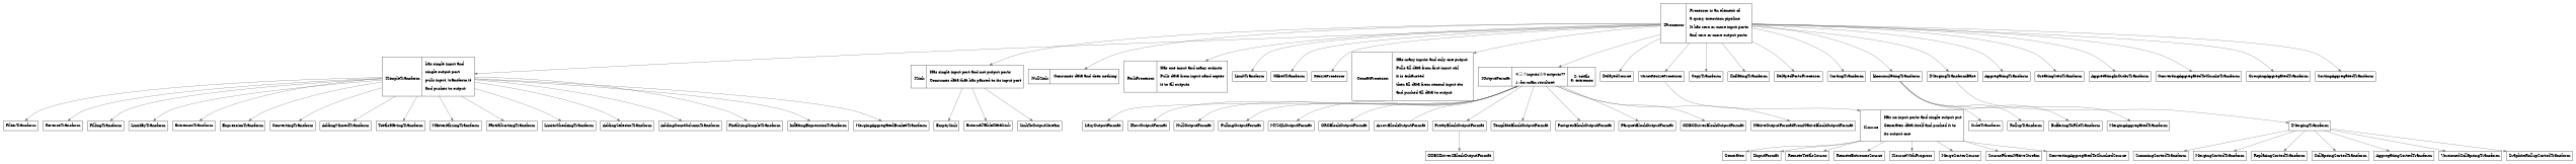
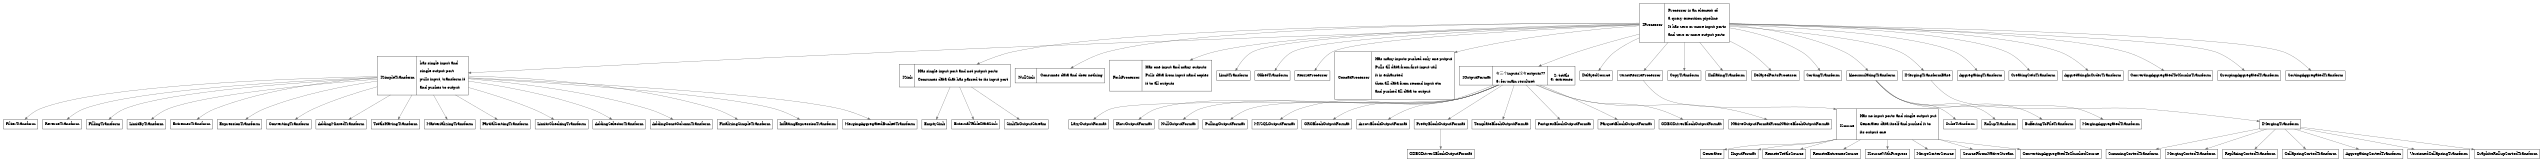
  digraph {
    newrank=true
    rankdir=TB
    node [shape=box]
    edge [color=gray40]
    n1 [label="{{\n      IProcessor|\n      Processor is an element of \l \n      a query execution pipeline\l\n      It has zero or more input ports \l\n      and zero or more output ports\l\n    }}" shape=record]
    n2 [label="{{\n      ISimpleTransform|\n      has single input and \l \n      single output port\l\n      pulls input, transform it \l\n      and pushes to output\l\n    }}" shape=record]
    n3 [label="{{\n      ISink |\n      Has single input port and not putput ports\l\n      Consumes data that has passed to its input port\l\n    }}" shape=record]
    n4 [label="{{\n      NullSink|\n      Consumes data and does nothing\l\n    }}" shape=record]
    n5 [label="{{\n      ForkProcessor|\n      Has one input and many outputs\l\n      Pulls data from input nand copies \l\n      it to all outputs\l\n    }}" shape=record]
    LimitTransform
    OffsetTransform
    ResizeProcessor
-   n9 [label="{{\n      ConcatProcessor|\n      Has many inputs and only one putput\l\n      Pulls all data from first input util \l\n      it is exhausted\l\n      then all data from second input etc\l\n      and pushed all data to output\l\n    }}" shape=record]
-   n10 [label="{{\n      IOutputFormat|\n      有三个inputs没有outputs??\l\n      1: for main resultset\l|\n      2: totals\n      3: extremes\n    }}" shape=record]
+   n9 [label="{{\n      ConcatProcessor|\n      Has many inputs pushed only one putput\l\n      Pulls all data from first input util \l\n      it is exhausted\l\n      then all data from second input etc\l\n      and pushed all data to output\l\n    }}" shape=record]
+   n10 [label="{{\n      IOutputFormat|\n      有三个inputs没有outputs??\l\n      6: for main resultset\l|\n      2: totals\n      3: extremes\n    }}" shape=record]
    DelayedSource
    StrictResizeProcessor
    CopyTransform
    IInflatingTransform
    DelayedPortsProcessor
    SortingTransform
    IAccumulatingTransform
    IMergingTransformBase
    AggregatingTransform
    CreatingSetsTransform
    AggretatingInOrderTransform
    ConvertingAggregatedToChunksTransform
    GroupingAggregatedTransform
    SortingAggregatedTransform
    FilterTransform
    ReverseTransform
    FillingTransform
    LimitByTransform
    ExtremesTransform
    ExpressionTransform
    ConvertingTransform
    AddingMissedTransform
    TotalsHavingTransform
    MasterializingTransform
    PartialSortingTransform
    LimitsCheckingTransform
    AddingSelectorTransform
    AddingConstColumnTransform
    FinalizingSimpleTransform
    InflatingExpressionTransform
    MergingAggregatedBucketTransform
    EmptySink
    ExternalTableDataSink
    SinkToOutputStream
    n45 [label="{{\n      ISource|\n      Has no input ports and single output put\l\n      Generates data itself and pushed it to \l\n      its output one\l\n    }}" shape=record]
    n46 [label=Generates]
    IInputFormat
    RemoteTotalsSource
    RemoteExtremesSource
    ISourceWithProgress
    MergeSorterSource
    SourceFfromNativeStream
    ConvertingAggregatedToChunkedSource
    LazyOutputFormat
    IRowOutputFormat
    NullOutputFormat
    PullingOutputFormat
    MYSQLOutputFormat
    ORCBlockOutputFormat
    ArrowBlockOutputFormat
    PrettyBlockOutputFormat
    TemplateBlockOutputFormat
    PostgresBlockOutputFormat
    ParquetBlockOutputFormat
    ODBCDriverBlockOutputFormat
    NativeOutputFormatFromNativeBlockOutputFormat
    CubeTransform
    RollupTransform
    BufferingToFileTransform
    MergingAggregatedTransform
    IMergingTransform
    ODBCDriver2BlockOutputFormat
    SummingSortedTransform
    MergingSortedTransform
    ReplacingSortedTransform
    CollapsingSortedTransform
    AggregatingSortedTransform
    VersionedCollapsingTransform
    GraphiteRollupSortedTransform
    n1 -> n2
    n1 -> n3
    n1 -> n4
    n1 -> n5
    n1 -> LimitTransform
    n1 -> OffsetTransform
    n1 -> ResizeProcessor
    n1 -> n9
    n1 -> n10
    n1 -> DelayedSource
    n1 -> StrictResizeProcessor
    n1 -> CopyTransform
    n1 -> IInflatingTransform
    n1 -> DelayedPortsProcessor
    n1 -> SortingTransform
    n1 -> IAccumulatingTransform
    n1 -> IMergingTransformBase
    n1 -> AggregatingTransform
    n1 -> CreatingSetsTransform
    n1 -> AggretatingInOrderTransform
    n1 -> ConvertingAggregatedToChunksTransform
    n1 -> GroupingAggregatedTransform
    n1 -> SortingAggregatedTransform
    n2 -> FilterTransform
    n2 -> ReverseTransform
    n2 -> FillingTransform
    n2 -> LimitByTransform
    n2 -> ExtremesTransform
    n2 -> ExpressionTransform
    n2 -> ConvertingTransform
    n2 -> AddingMissedTransform
    n2 -> TotalsHavingTransform
    n2 -> MasterializingTransform
    n2 -> PartialSortingTransform
    n2 -> LimitsCheckingTransform
    n2 -> AddingSelectorTransform
    n2 -> AddingConstColumnTransform
    n2 -> FinalizingSimpleTransform
    n2 -> InflatingExpressionTransform
    n2 -> MergingAggregatedBucketTransform
    n3 -> EmptySink
    n3 -> ExternalTableDataSink
    n3 -> SinkToOutputStream
    n10 -> LazyOutputFormat
    n10 -> IRowOutputFormat
    n10 -> NullOutputFormat
    n10 -> PullingOutputFormat
    n10 -> MYSQLOutputFormat
    n10 -> ORCBlockOutputFormat
-   ArrowBlockOutputFormat -> n10
+   n10 -> ArrowBlockOutputFormat
    n10 -> PrettyBlockOutputFormat
    n10 -> TemplateBlockOutputFormat
    n10 -> PostgresBlockOutputFormat
    n10 -> ParquetBlockOutputFormat
    n10 -> ODBCDriverBlockOutputFormat
    n10 -> NativeOutputFormatFromNativeBlockOutputFormat
    StrictResizeProcessor -> n45
    IAccumulatingTransform -> CubeTransform
    IAccumulatingTransform -> RollupTransform
    IAccumulatingTransform -> BufferingToFileTransform
    IAccumulatingTransform -> MergingAggregatedTransform
    IMergingTransformBase -> IMergingTransform
    n45 -> n46
    n45 -> IInputFormat
    n45 -> RemoteTotalsSource
    n45 -> RemoteExtremesSource
    n45 -> ISourceWithProgress
    n45 -> MergeSorterSource
    n45 -> SourceFfromNativeStream
    n45 -> ConvertingAggregatedToChunkedSource
    PrettyBlockOutputFormat -> ODBCDriver2BlockOutputFormat
    IMergingTransform -> SummingSortedTransform
    IMergingTransform -> MergingSortedTransform
    IMergingTransform -> ReplacingSortedTransform
    IMergingTransform -> CollapsingSortedTransform
    IMergingTransform -> AggregatingSortedTransform
    IMergingTransform -> VersionedCollapsingTransform
    IMergingTransform -> GraphiteRollupSortedTransform
  }
